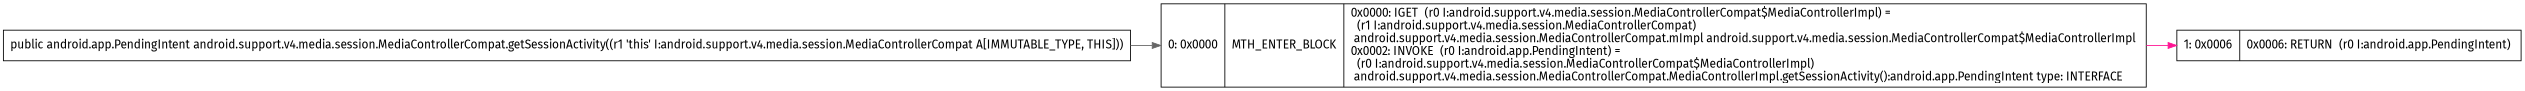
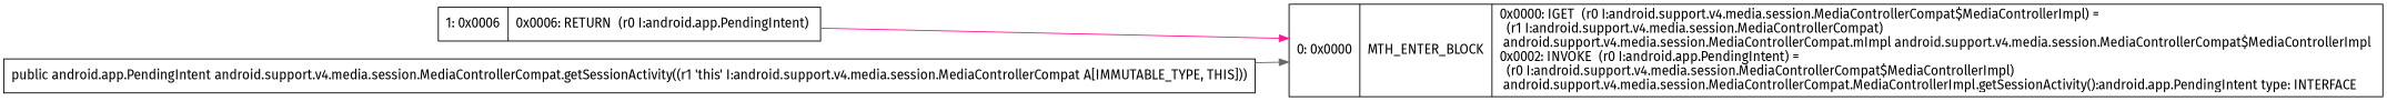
  digraph {
    rankdir=LR
    fontname="Fira Sans"
    node [shape=record fontname="Fira Sans"]
    edge [fontname="Fira Sans"]
    n1 [label="{0\:\ 0x0000|MTH_ENTER_BLOCK\l|0x0000: IGET  (r0 I:android.support.v4.media.session.MediaControllerCompat$MediaControllerImpl) = \l  (r1 I:android.support.v4.media.session.MediaControllerCompat)\l android.support.v4.media.session.MediaControllerCompat.mImpl android.support.v4.media.session.MediaControllerCompat$MediaControllerImpl \l0x0002: INVOKE  (r0 I:android.app.PendingIntent) = \l  (r0 I:android.support.v4.media.session.MediaControllerCompat$MediaControllerImpl)\l android.support.v4.media.session.MediaControllerCompat.MediaControllerImpl.getSessionActivity():android.app.PendingIntent type: INTERFACE \l}"]
    n2 [label="{1\:\ 0x0006|0x0006: RETURN  (r0 I:android.app.PendingIntent) \l}"]
    n3 [label="{public android.app.PendingIntent android.support.v4.media.session.MediaControllerCompat.getSessionActivity((r1 'this' I:android.support.v4.media.session.MediaControllerCompat A[IMMUTABLE_TYPE, THIS])) }"]
-   n1 -> n2 [color=deeppink]
+   n2 -> n1 [color=deeppink]
    n3 -> n1 [color=gray40]
  }
